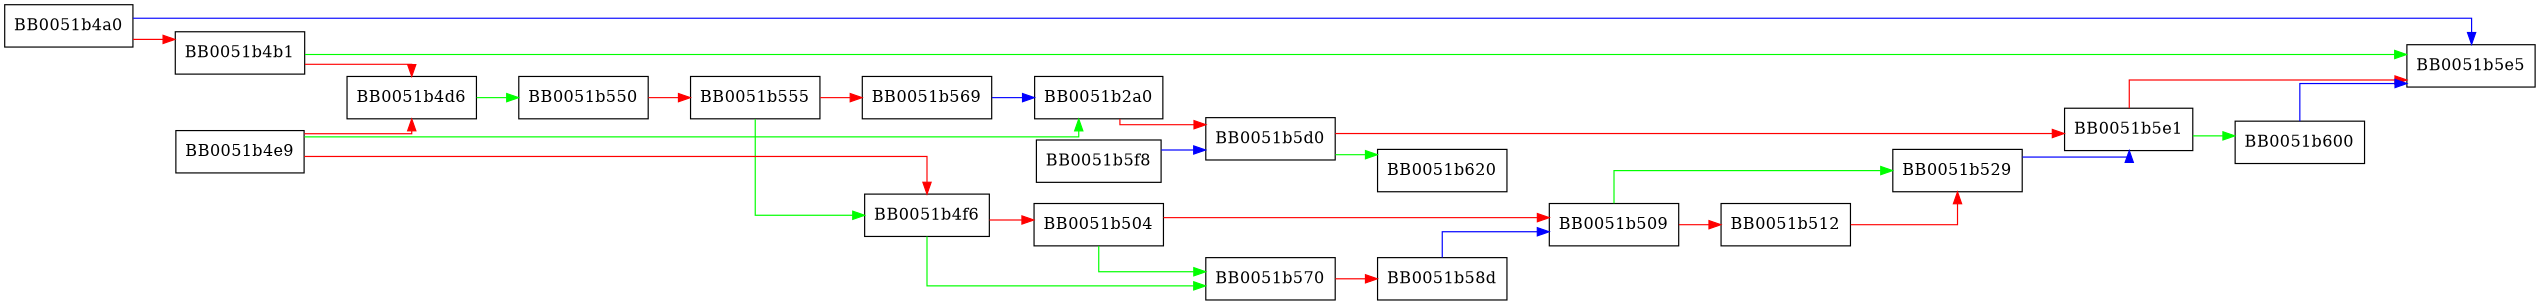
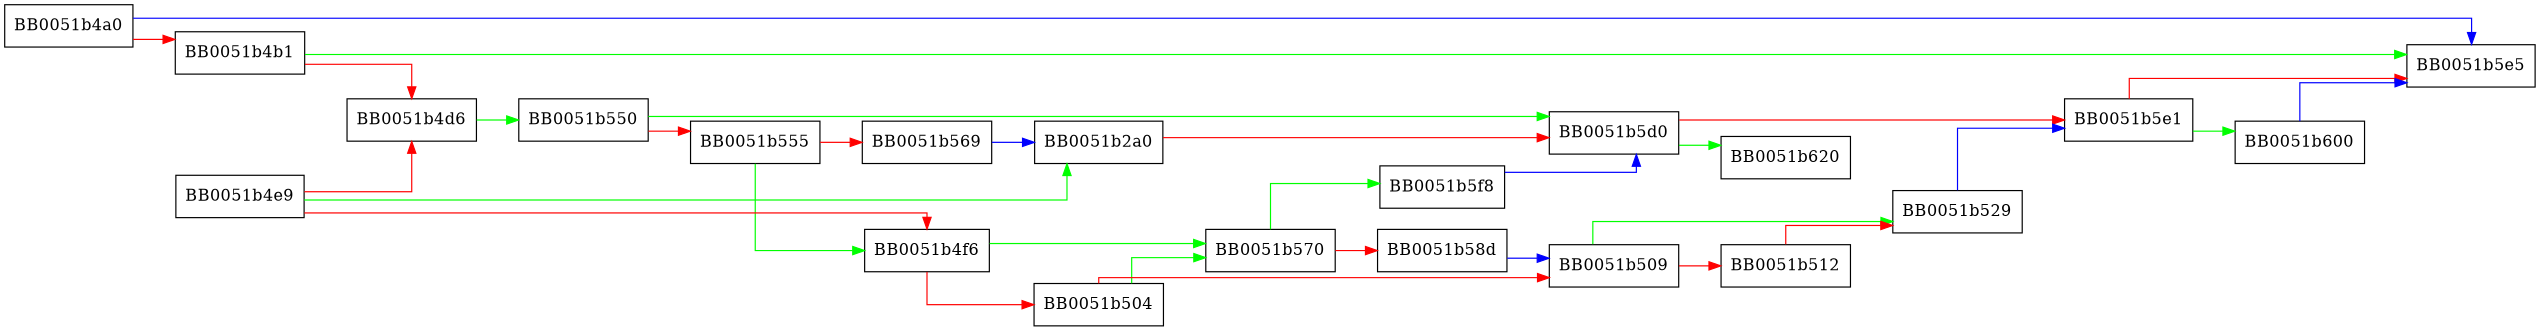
  digraph {
    rankdir=LR
    splines=ortho
    node [shape=box]
    edge [color=red]
    BB0051b4a0
    BB0051b5e5
    BB0051b4b1
    BB0051b4d6
    BB0051b550
    BB0051b5d0
    BB0051b555
    BB0051b4e9
    n9 [label=BB0051b2a0]
    BB0051b4f6
    BB0051b620
    BB0051b5e1
    BB0051b569
    BB0051b570
    BB0051b504
    BB0051b5f8
    BB0051b58d
    BB0051b509
    BB0051b529
    BB0051b512
    BB0051b600
    BB0051b4a0 -> BB0051b5e5 [color=blue]
    BB0051b4a0 -> BB0051b4b1
    BB0051b4b1 -> BB0051b5e5 [color=green]
    BB0051b4b1 -> BB0051b4d6
    BB0051b4d6 -> BB0051b550 [color=green]
+   BB0051b550 -> BB0051b5d0 [color=green]
    BB0051b550 -> BB0051b555
    BB0051b5d0 -> BB0051b620 [color=green]
    BB0051b5d0 -> BB0051b5e1
    BB0051b555 -> BB0051b4f6 [color=green]
    BB0051b555 -> BB0051b569
    BB0051b4e9 -> BB0051b4d6
    BB0051b4e9 -> n9 [color=green]
    BB0051b4e9 -> BB0051b4f6
    n9 -> BB0051b5d0
    BB0051b4f6 -> BB0051b570 [color=green]
    BB0051b4f6 -> BB0051b504
    BB0051b5e1 -> BB0051b5e5
    BB0051b5e1 -> BB0051b600 [color=green]
    BB0051b569 -> n9 [color=blue]
+   BB0051b570 -> BB0051b5f8 [color=green]
    BB0051b570 -> BB0051b58d
    BB0051b504 -> BB0051b570 [color=green]
    BB0051b504 -> BB0051b509
    BB0051b5f8 -> BB0051b5d0 [color=blue]
    BB0051b58d -> BB0051b509 [color=blue]
    BB0051b509 -> BB0051b529 [color=green]
    BB0051b509 -> BB0051b512
    BB0051b529 -> BB0051b5e1 [color=blue]
    BB0051b512 -> BB0051b529
    BB0051b600 -> BB0051b5e5 [color=blue]
  }
